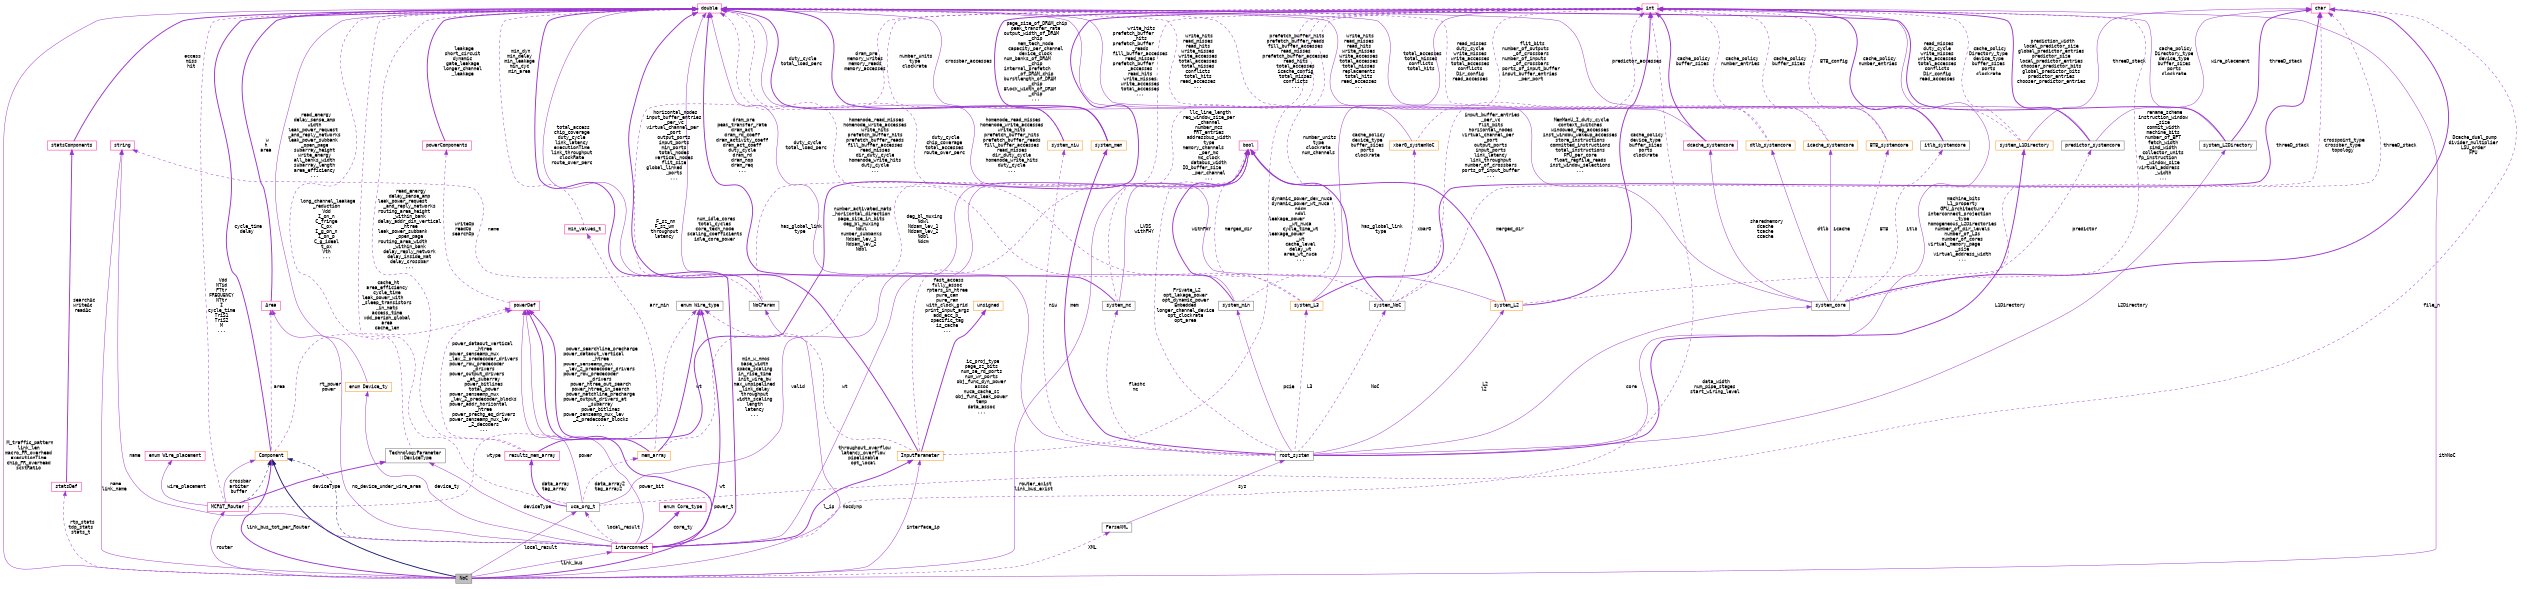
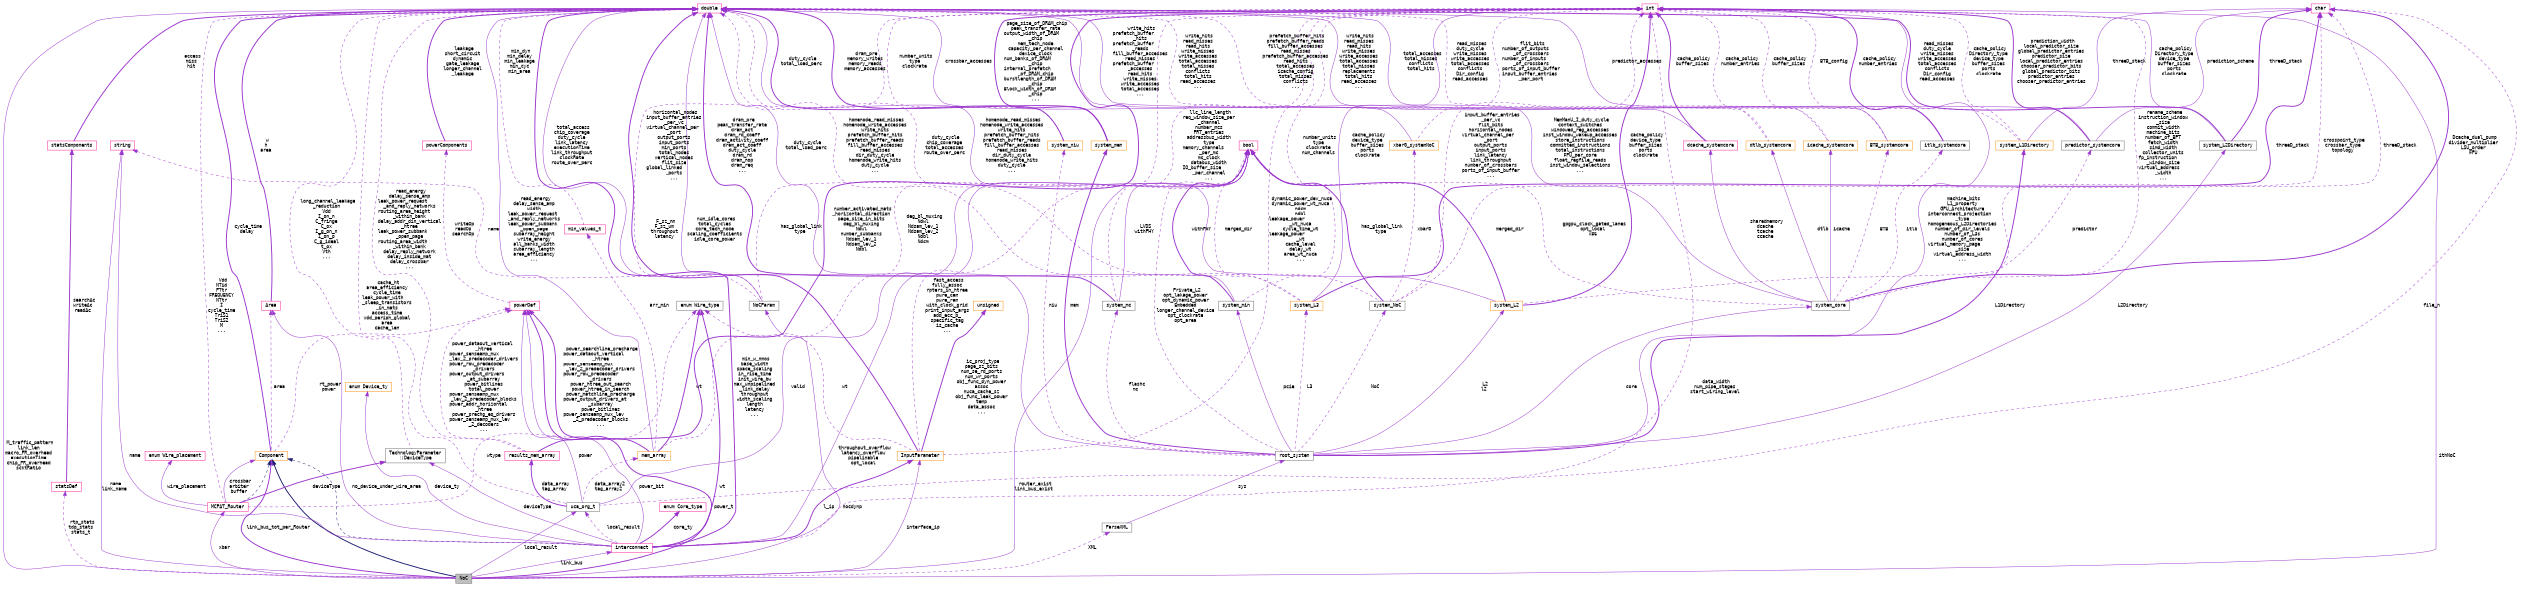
  digraph {
    fontname="DejaVu Sans Mono"
    rankdir=TB
    node [color=deeppink fontname="DejaVu Sans Mono" fontsize=10 shape=record]
    edge [color=darkorchid3 dir=back fontname="DejaVu Sans Mono" fontsize=10 labelfontname=FreeSans labelfontsize=10 style=dashed]
    n1 [color=gray40 fillcolor=grey75 fontcolor=black height=0.2 label=NoC style=filled width=0.4]
    n2 [color=darkorange height=0.2 label=Component width=0.4]
    n3 [height=0.2 label=MCPAT_Router width=0.4]
    n4 [height=0.2 label=interconnect width=0.4]
    n5 [height=0.2 label=double width=0.4]
    n6 [height=0.2 label=powerComponents width=0.4]
    n7 [height=0.2 label=Area width=0.4]
    n8 [color=gray40 height=0.2 label=NoCParam width=0.4]
    n9 [color=gray40 height=0.2 label="TechnologyParameter\l::DeviceType" width=0.4]
    n10 [color=gray40 height=0.2 label=uca_org_t width=0.4]
    n11 [color=darkorange height=0.2 label=mem_array width=0.4]
    n12 [height=0.2 label=min_values_t width=0.4]
    n13 [height=0.2 label=results_mem_array width=0.4]
    n14 [color=darkorange height=0.2 label=InputParameter width=0.4]
    n15 [height=0.2 label=statsComponents width=0.4]
    n16 [color=gray40 height=0.2 label=root_system width=0.4]
    n17 [color=darkorange height=0.2 label=system_L2 width=0.4]
    n18 [color=darkorange height=0.2 label=system_L3 width=0.4]
    n19 [color=gray40 height=0.2 label=system_L2Directory width=0.4]
    n20 [color=gray40 height=0.2 label=system_mc width=0.4]
    n21 [color=darkorange height=0.2 label=system_mem width=0.4]
    n22 [color=darkorange height=0.2 label=system_L1Directory width=0.4]
    n23 [color=darkorange height=0.2 label=system_niu width=0.4]
    n24 [color=gray40 height=0.2 label=system_core width=0.4]
    n25 [color=gray40 height=0.2 label=predictor_systemcore width=0.4]
    n26 [color=darkorange height=0.2 label=BTB_systemcore width=0.4]
    n27 [color=gray40 height=0.2 label=itlb_systemcore width=0.4]
    n28 [color=darkorange height=0.2 label=icache_systemcore width=0.4]
    n29 [height=0.2 label=dcache_systemcore width=0.4]
    n30 [color=darkorange height=0.2 label=dtlb_systemcore width=0.4]
    n31 [color=gray40 height=0.2 label=system_NoC width=0.4]
    n32 [color=darkorange height=0.2 label=xbar0_systemNoC width=0.4]
    n33 [color=gray40 height=0.2 label=system_min width=0.4]
    n34 [height=0.2 label=powerDef width=0.4]
    n35 [height=0.2 label=statsDef width=0.4]
    n36 [color=gray40 height=0.2 label=ParseXML width=0.4]
    n37 [height=0.2 label=string width=0.4]
    n38 [height=0.2 label=int width=0.4]
    n39 [height=0.2 label=bool width=0.4]
    n40 [color=gray40 height=0.2 label="enum Wire_type" width=0.4]
    n41 [height=0.2 label="enum Wire_placement" width=0.4]
    n42 [height=0.2 label=char width=0.4]
    n43 [color=darkorange height=0.2 label="enum Device_ty" width=0.4]
    n44 [color=darkorange height=0.2 label=unsigned width=0.4]
    n45 [height=0.2 label="enum Core_type" width=0.4]
    n2 -> n1 [color=midnightblue style=bold]
    n2 -> n1 [label=" link_bus_tot_per_Router" style=bold]
    n2 -> n3 [color=midnightblue]
    n2 -> n3 [label=" crossbar\narbiter\nbuffer" style=solid]
    n2 -> n4 [color=midnightblue]
-   n3 -> n1 [label=" router" style=solid]
+   n3 -> n1 [label=" xbar" style=solid]
    n4 -> n1 [label=" link_bus" style=solid]
    n5 -> n1 [label=" M_traffic_pattern\nlink_len\nmacro_PR_overhead\nexecutionTime\nchip_PR_overhead\nscktRatio" style=solid]
    n5 -> n2 [label=" cycle_time\ndelay" style=bold]
    n5 -> n3 [label=" Vdd\nNTid\nPTtr\nFREQUENCY\nNTtr\nI\ncycle_time\nTriS1\nTriS2\nM\n..."]
    n5 -> n4 [label=" min_w_nmos\nbase_width\nspace_scaling\nin_rise_time\ninit_wire_bw\nmax_unpipelined\l_link_delay\nthroughput\nwidth_scaling\nlength\nlatency\n..." style=bold]
    n5 -> n6 [label=" leakage\nshort_circuit\ndynamic\ngate_leakage\nlonger_channel\l_leakage" style=bold]
    n5 -> n7 [label=" w\nh\narea" style=bold]
    n5 -> n8 [label=" total_access\nchip_coverage\nduty_cycle\nlink_latency\nexecutionTime\nlink_throughput\nclockRate\nroute_over_perc" style=solid]
    n5 -> n9 [label=" long_channel_leakage\l_reduction\nVdd\nI_on_n\nC_fringe\nC_ox\nI_g_on_n\nI_on_p\nC_g_ideal\nt_ox\nVth\n..."]
    n5 -> n10 [label=" cache_ht\narea_efficiency\ncycle_time\nleak_power_with\l_sleep_transistors\l_in_mats\naccess_time\nvdd_periph_global\narea\ncache_len"]
-   n5 -> n43 [label=" read_energy\ndelay_sense_amp\nwidth\nleak_power_request\l_and_reply_networks\nleak_power_subbank\l_open_page\nsubarray_height\nwrite_energy\nall_banks_width\nsubarray_length\narea_efficiency\n..." style=solid]
+   n5 -> n11 [label=" read_energy\ndelay_sense_amp\nwidth\nleak_power_request\l_and_reply_networks\nleak_power_subbank\l_open_page\nsubarray_height\nwrite_energy\nall_banks_width\nsubarray_length\narea_efficiency\n..." style=solid]
    n5 -> n12 [label=" min_dyn\nmin_delay\nmin_leakage\nmin_cyc\nmin_area"]
    n5 -> n13 [label=" read_energy\ndelay_sense_amp\nleak_power_request\l_and_reply_networks\nrouting_area_height\l_within_bank\ndelay_addr_din_vertical\l_htree\nleak_power_subbank\l_open_page\nrouting_area_width\l_within_bank\ndelay_reply_network\ndelay_inside_mat\ndelay_crossbar\n..."]
    n5 -> n14 [label=" F_sz_nm\nF_sz_um\nthroughput\nlatency" style=bold]
    n5 -> n15 [label=" access\nmiss\nhit" style=bold]
    n5 -> n16 [label=" num_idle_cores\ntotal_cycles\ncore_tech_node\nscaling_coefficients\nidle_core_power" style=solid]
    n5 -> n17 [label=" homenode_read_misses\nhomenode_write_accesses\nwrite_hits\nprefetch_buffer_hits\nprefetch_buffer_reads\nfill_buffer_accesses\nread_misses\ndir_duty_cycle\nhomenode_write_hits\nduty_cycle\n..." style=solid]
    n5 -> n18 [label=" homenode_read_misses\nhomenode_write_accesses\nwrite_hits\nprefetch_buffer_hits\nprefetch_buffer_reads\nfill_buffer_accesses\nread_misses\ndir_duty_cycle\nhomenode_write_hits\nduty_cycle\n..."]
    n5 -> n19 [label=" read_misses\nduty_cycle\nwrite_misses\nwrite_accesses\ntotal_accesses\nconflicts\nDir_config\nread_accesses" style=bold]
    n5 -> n20 [label=" dram_pre\npeak_transfer_rate\ndram_act\ndram_rd_coeff\ndram_activity_coeff\ndram_act_coeff\nduty_cycle\ndram_rd\ndram_nop\ndram_req\n..." style=bold]
    n5 -> n21 [label=" dram_pre\nmemory_writes\nmemory_reads\nmemory_accesses" style=bold]
    n5 -> n22 [label=" read_misses\nduty_cycle\nwrite_misses\nwrite_accesses\ntotal_accesses\nconflicts\nDir_config\nread_accesses"]
    n5 -> n23 [label=" duty_cycle\ntotal_load_perc" style=bold]
    n5 -> n24 [label=" MemManU_I_duty_cycle\ncontext_switches\nwindowed_reg_accesses\ninst_window_wakeup_accesses\nstore_instructions\ncommitted_instructions\ntotal_instructions\nFPU_per_core\nfloat_regfile_reads\ninst_window_selections\n..." style=solid]
    n5 -> n25 [label=" predictor_accesses" style=solid]
    n5 -> n26 [label=" write_hits\nread_misses\nread_hits\nwrite_misses\nwrite_accesses\ntotal_accesses\ntotal_misses\nreplacements\ntotal_hits\nread_accesses\n..." style=solid]
    n5 -> n27 [label=" total_accesses\ntotal_misses\nconflicts\ntotal_hits" style=solid]
    n5 -> n28 [label=" prefetch_buffer_hits\nprefetch_buffer_reads\nfill_buffer_accesses\nread_misses\nprefetch_buffer_accesses\nread_hits\ntotal_accesses\nicache_config\ntotal_misses\nconflicts\n..."]
    n5 -> n29 [label=" write_hits\nprefetch_buffer\l_hits\nprefetch_buffer\l_reads\nfill_buffer_accesses\nread_misses\nprefetch_buffer\l_accesses\nread_hits\nwrite_misses\nwrite_accesses\ntotal_accesses\n..." style=solid]
    n5 -> n30 [label=" write_hits\nread_misses\nread_hits\nwrite_misses\nwrite_accesses\ntotal_accesses\ntotal_misses\nconflicts\ntotal_hits\nread_accesses\n..."]
    n5 -> n31 [label=" duty_cycle\nchip_coverage\ntotal_accesses\nroute_over_perc"]
    n5 -> n32 [label=" crossbar_accesses" style=solid]
    n5 -> n33 [label=" duty_cycle\ntotal_load_perc" style=solid]
    n6 -> n34 [label=" writeOp\nreadOp\nsearchOp"]
    n7 -> n2 [label=" area"]
    n7 -> n4 [label=" no_device_under_wire_area" style=solid]
    n8 -> n1 [label=" nocdynp" style=solid]
    n9 -> n3 [label=" deviceType" style=bold]
    n9 -> n4 [label=" deviceType" style=solid]
    n10 -> n1 [label=" local_result" style=solid]
    n10 -> n4 [label=" local_result"]
    n11 -> n10 [label=" data_array2\ntag_array2"]
    n12 -> n11 [label=" arr_min"]
    n13 -> n10 [label=" data_array\ntag_array" style=bold]
    n14 -> n1 [label=" interface_ip" style=solid]
    n14 -> n4 [label=" l_ip" style=bold]
    n15 -> n35 [label=" searchAc\nwriteAc\nreadAc" style=bold]
    n16 -> n36 [label=" sys" style=solid]
    n17 -> n16 [label=" L2\nl2" style=solid]
    n18 -> n16 [label=" L3"]
    n19 -> n16 [label=" L2Directory" style=solid]
    n20 -> n16 [label=" flashc\nmc"]
    n21 -> n16 [label=" mem" style=bold]
    n22 -> n16 [label=" L1Directory" style=bold]
    n23 -> n16 [label=" niu"]
    n24 -> n16 [label=" core" style=solid]
    n25 -> n24 [label=" predictor"]
    n26 -> n24 [label=" BTB"]
    n27 -> n24 [label=" itlb"]
    n28 -> n24 [label=" icache" style=solid]
    n29 -> n24 [label=" sharedmemory\ndcache\ntcache\nccache" style=solid]
    n30 -> n24 [label=" dtlb" style=solid]
    n31 -> n16 [label=" NoC"]
    n32 -> n31 [label=" xbar0"]
    n33 -> n16 [label=" pcie" style=solid]
    n34 -> n1 [label=" power_t" style=bold]
    n34 -> n2 [label=" rt_power\npower"]
    n34 -> n4 [label=" power_bit" style=solid]
    n34 -> n10 [label=" power" style=solid]
    n34 -> n11 [label=" power_searchline_precharge\npower_dataout_vertical\l_htree\npower_senseamp_mux\l_lev_2_predecoder_drivers\npower_row_predecoder\l_drivers\npower_htree_out_search\npower_htree_in_search\npower_matchline_precharge\npower_output_drivers_at\l_subarray\npower_bitlines\npower_senseamp_mux_lev\l_2_predecoder_blocks\n..." style=bold]
    n34 -> n13 [label=" power_dataout_vertical\l_htree\npower_senseamp_mux\l_lev_2_predecoder_drivers\npower_row_predecoder\l_drivers\npower_output_drivers\l_at_subarray\npower_bitlines\ntotal_power\npower_senseamp_mux\l_lev_2_predecoder_blocks\npower_addr_horizontal\l_htree\npower_prechg_eq_drivers\npower_senseamp_mux_lev\l_2_decoders\n..."]
    n35 -> n1 [label=" rtp_stats\ntdp_stats\nstats_t"]
    n36 -> n1 [label=" XML"]
    n37 -> n1 [label=" name\nlink_name" style=solid]
    n37 -> n4 [label=" name" style=solid]
    n37 -> n8 [label=" name"]
    n38 -> n1 [label=" ithNoC" style=solid]
    n38 -> n4 [label=" data_width\nnum_pipe_stages\nstart_wiring_level"]
    n38 -> n8 [label=" horizontal_nodes\ninput_buffer_entries\l_per_vc\nvirtual_channel_per\l_port\noutput_ports\ninput_ports\nmin_ports\ntotal_nodes\nvertical_nodes\nflit_size\nglobal_linked\l_ports\n..."]
    n38 -> n11 [label=" deg_bl_muxing\nNdwl\nNdsam_lev_1\nNdsam_lev_2\nNdbl\nNdcm"]
    n38 -> n13 [label=" number_activated_mats\l_horizontal_direction\npage_size_in_bits\ndeg_bl_muxing\nNdwl\nnumber_subbanks\nNdsam_lev_1\nNdsam_lev_2\nNdbl" style=bold]
    n38 -> n14 [label=" dynamic_power_dev_nuca\ndynamic_power_wt_nuca\nndcm\nndbl\nleakage_power\l_wt_nuca\ncycle_time_wt\nleakage_power\l_wt\ncache_level\ndelay_wt\narea_wt_nuca\n..."]
    n38 -> n16 [label=" machine_bits\nL1_property\nGPU_Architecture\ninterconnect_projection\l_type\nhomogeneous_L2Directories\nnumber_of_dir_levels\nnumber_of_L3s\nnumber_of_cores\nvirtual_memory_page\l_size\nvirtual_address_width\n..." style=solid]
    n38 -> n17 [label=" cache_policy\ndevice_type\nbuffer_sizes\nports\nclockrate" style=bold]
    n38 -> n18 [label=" cache_policy\ndevice_type\nbuffer_sizes\nports\nclockrate" style=solid]
    n38 -> n19 [label=" cache_policy\nDirectory_type\ndevice_type\nbuffer_sizes\nports\nclockrate" style=solid]
    n38 -> n20 [label=" llc_line_length\nreq_window_size_per\l_channel\nnumber_mcs\nPRT_entries\naddressbus_width\ntype\nmemory_channels\l_per_mc\nmc_clock\ndatabus_width\nIO_buffer_size\l_per_channel\n..."]
    n38 -> n21 [label=" page_size_of_DRAM_chip\npeak_transfer_rate\noutput_width_of_DRAM\l_chip\nmem_tech_node\ncapacity_per_channel\ndevice_clock\nnum_banks_of_DRAM\l_chip\ninternal_prefetch\l_of_DRAM_chip\nburstlength_of_DRAM\l_chip\nBlock_width_of_DRAM\l_chip\n..." style=bold]
    n38 -> n22 [label=" cache_policy\nDirectory_type\ndevice_type\nbuffer_sizes\nports\nclockrate"]
    n38 -> n23 [label=" number_units\ntype\nclockrate"]
    n38 -> n24 [label=" rename_scheme\ninstruction_window\l_size\ncommit_width\nmachine_bits\nnumber_of_BPT\nfetch_width\nsimd_width\ncollector_units\nfp_instruction\l_window_size\nvirtual_address\l_width\n..."]
    n38 -> n25 [label=" prediction_width\nlocal_predictor_size\nglobal_predictor_entries\npredictor_size\nlocal_predictor_entries\nchooser_predictor_bits\nglobal_predictor_bits\npredictor_entries\nchooser_predictor_entries" style=bold]
    n38 -> n26 [label=" BTB_config"]
    n38 -> n27 [label=" cache_policy\nnumber_entries" style=bold]
    n38 -> n28 [label=" cache_policy\nbuffer_sizes"]
    n38 -> n29 [label=" cache_policy\nbuffer_sizes" style=bold]
    n38 -> n30 [label=" cache_policy\nnumber_entries"]
    n38 -> n31 [label=" input_buffer_entries\l_per_vc\nflit_bits\nhorizontal_nodes\nvirtual_channel_per\l_port\noutput_ports\ninput_ports\nlink_latency\nlink_throughput\nnumber_of_crossbars\nports_of_input_buffer\n..."]
    n38 -> n32 [label=" flit_bits\nnumber_of_outputs\l_of_crossbars\nnumber_of_inputs\l_of_crossbars\nports_of_input_buffer\ninput_buffer_entries\l_per_port"]
    n38 -> n33 [label=" number_units\ntype\nclockrate\nnum_channels"]
    n39 -> n1 [label=" router_exist\nlink_bus_exist" style=solid]
    n39 -> n4 [label=" throughput_overflow\nlatency_overflow\npipelinable\nopt_local" style=solid]
    n39 -> n8 [label=" has_global_link\ntype"]
    n39 -> n10 [label=" valid" style=solid]
    n39 -> n14 [label=" fast_access\nfully_assoc\nrpters_in_htree\npure_cam\npure_ram\nwith_clock_grid\nprint_input_args\nadd_ecc_b_\nspecific_tag\nis_cache\n..."]
    n39 -> n16 [label=" Private_L2\nopt_lakage_power\nopt_dynamic_power\nEmbedded\nlonger_channel_device\nopt_clockrate\nopt_area"]
    n39 -> n17 [label=" merged_dir" style=bold]
    n39 -> n18 [label=" merged_dir"]
    n39 -> n20 [label=" LVDS\nwithPHY" style=solid]
+   n39 -> n24 [label=" gpgpu_clock_gated_lanes\nopt_local\nx86"]
    n39 -> n31 [label=" has_global_link\ntype" style=bold]
    n39 -> n33 [label=" withPHY" style=bold]
    n40 -> n3 [label=" wtype"]
    n40 -> n4 [label=" wt" style=bold]
    n40 -> n11 [label=" wt" style=bold]
    n40 -> n14 [label=" wt"]
    n41 -> n3 [label=" wire_placement" style=solid]
    n42 -> n10 [label=" file_n"]
    n42 -> n17 [label=" threeD_stack"]
    n42 -> n18 [label=" threeD_stack" style=bold]
    n42 -> n19 [label=" threeD_stack" style=bold]
    n42 -> n22 [label=" threeD_stack" style=solid]
    n42 -> n24 [label=" Dcache_dual_pump\ndivider_multiplier\nLSU_order\nFPU" style=bold]
-   n42 -> n25 [label=" wire_placement" style=solid]
+   n42 -> n25 [label=" prediction_scheme" style=solid]
    n42 -> n31 [label=" crosspoint_type\ncrossbar_type\ntopology"]
    n43 -> n4 [label=" device_ty" style=solid]
    n44 -> n14 [label=" ic_proj_type\npage_sz_bits\nnum_se_rd_ports\nnum_wr_ports\nobj_func_dyn_power\nassoc\nnuca_cache_sz\nobj_func_leak_power\ntemp\ndata_assoc\n..." style=bold]
    n45 -> n4 [label=" core_ty" style=bold]
  }
